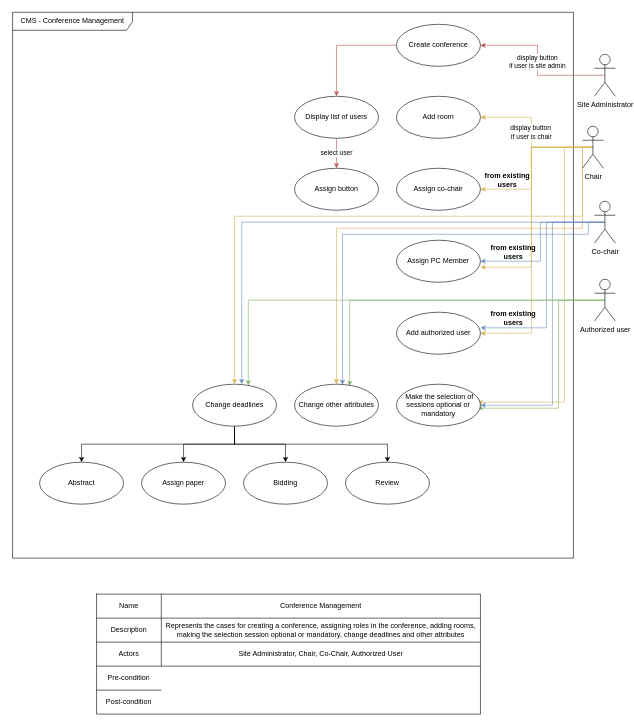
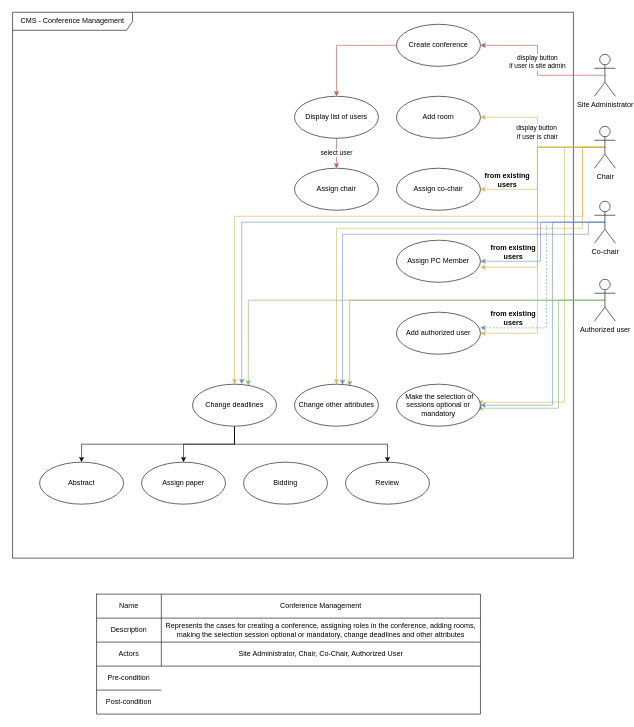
  <mxCell id="0" />
  <mxCell id="1" parent="0" />
  <mxCell id="2" value="CMS - Conference Management" style="shape=umlFrame;whiteSpace=wrap;html=1;width=200;height=30;" vertex="1" parent="1"><mxGeometry x="20" y="20" width="935" height="910" as="geometry" /></mxCell>
  <mxCell id="3" value="display button&lt;br&gt;if user is site admin" style="edgeStyle=orthogonalEdgeStyle;rounded=0;orthogonalLoop=1;jettySize=auto;html=1;exitX=0.5;exitY=0.5;exitDx=0;exitDy=0;exitPerimeter=0;fillColor=#f8cecc;strokeColor=#b85450;spacingBottom=11;" edge="1" parent="1" source="4" target="6"><mxGeometry relative="1" as="geometry" /></mxCell>
  <mxCell id="4" value="Site Administrator" style="shape=umlActor;verticalLabelPosition=bottom;verticalAlign=top;html=1;" vertex="1" parent="1"><mxGeometry x="990" y="90" width="35" height="70" as="geometry" /></mxCell>
  <mxCell id="5" style="edgeStyle=orthogonalEdgeStyle;rounded=0;orthogonalLoop=1;jettySize=auto;html=1;exitX=0;exitY=0.5;exitDx=0;exitDy=0;entryX=0.5;entryY=0;entryDx=0;entryDy=0;fillColor=#f8cecc;strokeColor=#b85450;" edge="1" parent="1" source="6" target="8"><mxGeometry relative="1" as="geometry" /></mxCell>
  <mxCell id="6" value="Create conference" style="ellipse;whiteSpace=wrap;html=1;" vertex="1" parent="1"><mxGeometry x="660" y="40" width="140" height="70" as="geometry" /></mxCell>
  <mxCell id="7" value="select user" style="edgeStyle=orthogonalEdgeStyle;rounded=0;orthogonalLoop=1;jettySize=auto;html=1;exitX=0.5;exitY=1;exitDx=0;exitDy=0;entryX=0.5;entryY=0;entryDx=0;entryDy=0;fillColor=#f8cecc;strokeColor=#b85450;" edge="1" parent="1" source="8" target="9"><mxGeometry relative="1" as="geometry" /></mxCell>
  <mxCell id="8" value="Display list of users" style="ellipse;whiteSpace=wrap;html=1;" vertex="1" parent="1"><mxGeometry x="490" y="160" width="140" height="70" as="geometry" /></mxCell>
- <mxCell id="9" value="Assign button" style="ellipse;whiteSpace=wrap;html=1;" vertex="1" parent="1"><mxGeometry x="490" y="280" width="140" height="70" as="geometry" /></mxCell>
+ <mxCell id="9" value="Assign chair" style="ellipse;whiteSpace=wrap;html=1;" vertex="1" parent="1"><mxGeometry x="490" y="280" width="140" height="70" as="geometry" /></mxCell>
  <mxCell id="10" value="Add room" style="ellipse;whiteSpace=wrap;html=1;" vertex="1" parent="1"><mxGeometry x="660" y="160" width="140" height="70" as="geometry" /></mxCell>
  <mxCell id="11" value="display button&amp;nbsp;&lt;br&gt;if user is chair" style="edgeStyle=orthogonalEdgeStyle;rounded=0;orthogonalLoop=1;jettySize=auto;html=1;exitX=0.5;exitY=0.5;exitDx=0;exitDy=0;exitPerimeter=0;fillColor=#fff2cc;strokeColor=#d6b656;spacingBottom=17;" edge="1" parent="1" source="18" target="10"><mxGeometry relative="1" as="geometry" /></mxCell>
  <mxCell id="12" style="edgeStyle=orthogonalEdgeStyle;rounded=0;orthogonalLoop=1;jettySize=auto;html=1;exitX=0.5;exitY=0.5;exitDx=0;exitDy=0;exitPerimeter=0;fillColor=#fff2cc;strokeColor=#d6b656;" edge="1" parent="1" source="18" target="19"><mxGeometry relative="1" as="geometry" /></mxCell>
  <mxCell id="13" style="edgeStyle=orthogonalEdgeStyle;rounded=0;orthogonalLoop=1;jettySize=auto;html=1;exitX=0.5;exitY=0.5;exitDx=0;exitDy=0;exitPerimeter=0;entryX=1;entryY=0.643;entryDx=0;entryDy=0;entryPerimeter=0;fillColor=#fff2cc;strokeColor=#d6b656;" edge="1" parent="1" source="18" target="26"><mxGeometry relative="1" as="geometry" /></mxCell>
  <mxCell id="14" style="edgeStyle=orthogonalEdgeStyle;rounded=0;orthogonalLoop=1;jettySize=auto;html=1;exitX=0.5;exitY=0.5;exitDx=0;exitDy=0;exitPerimeter=0;entryX=1;entryY=0.5;entryDx=0;entryDy=0;fillColor=#fff2cc;strokeColor=#d6b656;" edge="1" parent="1" source="18" target="31"><mxGeometry relative="1" as="geometry" /></mxCell>
  <mxCell id="15" style="edgeStyle=orthogonalEdgeStyle;rounded=0;orthogonalLoop=1;jettySize=auto;html=1;exitX=0.5;exitY=0.5;exitDx=0;exitDy=0;exitPerimeter=0;entryX=1;entryY=0.5;entryDx=0;entryDy=0;strokeColor=#d6b656;fontColor=#FF66B3;fillColor=#fff2cc;" edge="1" parent="1" source="18" target="32"><mxGeometry relative="1" as="geometry"><Array as="points"><mxPoint x="940" y="245" /><mxPoint x="940" y="670" /><mxPoint x="800" y="670" /></Array></mxGeometry></mxCell>
  <mxCell id="16" style="edgeStyle=orthogonalEdgeStyle;rounded=0;orthogonalLoop=1;jettySize=auto;html=1;exitX=0.5;exitY=0.5;exitDx=0;exitDy=0;exitPerimeter=0;strokeColor=#d6b656;fontColor=#000000;fillColor=#fff2cc;" edge="1" parent="1" source="18" target="33"><mxGeometry relative="1" as="geometry"><Array as="points"><mxPoint x="970" y="245" /><mxPoint x="970" y="380" /><mxPoint x="560" y="380" /></Array></mxGeometry></mxCell>
  <mxCell id="17" style="edgeStyle=orthogonalEdgeStyle;rounded=0;orthogonalLoop=1;jettySize=auto;html=1;exitX=0.5;exitY=0.5;exitDx=0;exitDy=0;exitPerimeter=0;entryX=0.5;entryY=0;entryDx=0;entryDy=0;strokeColor=#d6b656;fontColor=#000000;fillColor=#fff2cc;" edge="1" parent="1" source="18" target="38"><mxGeometry relative="1" as="geometry"><Array as="points"><mxPoint x="970" y="245" /><mxPoint x="970" y="360" /><mxPoint x="390" y="360" /></Array></mxGeometry></mxCell>
- <mxCell id="18" value="Chair" style="shape=umlActor;verticalLabelPosition=bottom;verticalAlign=top;html=1;" vertex="1" parent="1"><mxGeometry x="970" y="210" width="35" height="70" as="geometry" /></mxCell>
+ <mxCell id="18" value="Chair" style="shape=umlActor;verticalLabelPosition=bottom;verticalAlign=top;html=1;" vertex="1" parent="1"><mxGeometry x="990" y="210" width="35" height="70" as="geometry" /></mxCell>
  <mxCell id="19" value="Assign co-chair" style="ellipse;whiteSpace=wrap;html=1;" vertex="1" parent="1"><mxGeometry x="660" y="280" width="140" height="70" as="geometry" /></mxCell>
  <mxCell id="20" style="edgeStyle=orthogonalEdgeStyle;rounded=0;orthogonalLoop=1;jettySize=auto;html=1;exitX=0.5;exitY=0.5;exitDx=0;exitDy=0;exitPerimeter=0;entryX=1;entryY=0.5;entryDx=0;entryDy=0;fillColor=#dae8fc;strokeColor=#6c8ebf;" edge="1" parent="1" source="25" target="26"><mxGeometry relative="1" as="geometry"><Array as="points"><mxPoint x="900" y="370" /><mxPoint x="900" y="435" /></Array></mxGeometry></mxCell>
- <mxCell id="21" style="edgeStyle=orthogonalEdgeStyle;rounded=0;orthogonalLoop=1;jettySize=auto;html=1;exitX=0.5;exitY=0.5;exitDx=0;exitDy=0;exitPerimeter=0;entryX=1;entryY=0.371;entryDx=0;entryDy=0;entryPerimeter=0;strokeColor=#6c8ebf;fontColor=#FF66B3;fillColor=#dae8fc;" edge="1" parent="1" source="25" target="31"><mxGeometry relative="1" as="geometry"><Array as="points"><mxPoint x="910" y="370" /><mxPoint x="910" y="546" /></Array></mxGeometry></mxCell>
+ <mxCell id="21" style="edgeStyle=orthogonalEdgeStyle;rounded=0;orthogonalLoop=1;jettySize=auto;html=1;exitX=0.5;exitY=0.5;exitDx=0;exitDy=0;exitPerimeter=0;entryX=1;entryY=0.371;entryDx=0;entryDy=0;entryPerimeter=0;strokeColor=#6c8ebf;fontColor=#FF66B3;fillColor=#dae8fc;dashed=1;" edge="1" parent="1" source="25" target="31"><mxGeometry relative="1" as="geometry"><Array as="points"><mxPoint x="910" y="370" /><mxPoint x="910" y="546" /></Array></mxGeometry></mxCell>
  <mxCell id="22" style="edgeStyle=orthogonalEdgeStyle;rounded=0;orthogonalLoop=1;jettySize=auto;html=1;exitX=0.5;exitY=0.5;exitDx=0;exitDy=0;exitPerimeter=0;strokeColor=#6c8ebf;fontColor=#FF66B3;fillColor=#dae8fc;" edge="1" parent="1" source="25" target="32"><mxGeometry relative="1" as="geometry"><Array as="points"><mxPoint x="920" y="370" /><mxPoint x="920" y="675" /></Array></mxGeometry></mxCell>
  <mxCell id="23" style="edgeStyle=orthogonalEdgeStyle;rounded=0;orthogonalLoop=1;jettySize=auto;html=1;exitX=0.5;exitY=0.5;exitDx=0;exitDy=0;exitPerimeter=0;strokeColor=#6c8ebf;fontColor=#000000;entryX=0.571;entryY=0.014;entryDx=0;entryDy=0;entryPerimeter=0;fillColor=#dae8fc;" edge="1" parent="1" source="25" target="33"><mxGeometry relative="1" as="geometry"><mxPoint x="560" y="630" as="targetPoint" /><Array as="points"><mxPoint x="980" y="370" /><mxPoint x="980" y="390" /><mxPoint x="570" y="390" /></Array></mxGeometry></mxCell>
  <mxCell id="24" style="edgeStyle=orthogonalEdgeStyle;rounded=0;orthogonalLoop=1;jettySize=auto;html=1;exitX=0.5;exitY=0.5;exitDx=0;exitDy=0;exitPerimeter=0;entryX=0.586;entryY=0;entryDx=0;entryDy=0;entryPerimeter=0;strokeColor=#6c8ebf;fontColor=#000000;fillColor=#dae8fc;" edge="1" parent="1" source="25" target="38"><mxGeometry relative="1" as="geometry" /></mxCell>
  <mxCell id="25" value="Co-chair" style="shape=umlActor;verticalLabelPosition=bottom;verticalAlign=top;html=1;" vertex="1" parent="1"><mxGeometry x="990" y="335" width="35" height="70" as="geometry" /></mxCell>
  <mxCell id="26" value="Assign PC Member" style="ellipse;whiteSpace=wrap;html=1;" vertex="1" parent="1"><mxGeometry x="660" y="400" width="140" height="70" as="geometry" /></mxCell>
  <mxCell id="27" style="edgeStyle=orthogonalEdgeStyle;rounded=0;orthogonalLoop=1;jettySize=auto;html=1;exitX=0.5;exitY=0.5;exitDx=0;exitDy=0;exitPerimeter=0;entryX=1;entryY=0.5;entryDx=0;entryDy=0;strokeColor=#82b366;fontColor=#FF66B3;fillColor=#d5e8d4;" edge="1" parent="1" source="30" target="32"><mxGeometry relative="1" as="geometry"><Array as="points"><mxPoint x="930" y="500" /><mxPoint x="930" y="680" /><mxPoint x="800" y="680" /></Array></mxGeometry></mxCell>
  <mxCell id="28" style="edgeStyle=orthogonalEdgeStyle;rounded=0;orthogonalLoop=1;jettySize=auto;html=1;exitX=0.5;exitY=0.5;exitDx=0;exitDy=0;exitPerimeter=0;entryX=0.657;entryY=0.043;entryDx=0;entryDy=0;entryPerimeter=0;strokeColor=#82b366;fontColor=#000000;fillColor=#d5e8d4;" edge="1" parent="1" source="30" target="33"><mxGeometry relative="1" as="geometry" /></mxCell>
  <mxCell id="29" style="edgeStyle=orthogonalEdgeStyle;rounded=0;orthogonalLoop=1;jettySize=auto;html=1;exitX=0.5;exitY=0.5;exitDx=0;exitDy=0;exitPerimeter=0;entryX=0.664;entryY=0.029;entryDx=0;entryDy=0;entryPerimeter=0;strokeColor=#82b366;fontColor=#000000;fillColor=#d5e8d4;" edge="1" parent="1" source="30" target="38"><mxGeometry relative="1" as="geometry" /></mxCell>
  <mxCell id="30" value="Authorized user" style="shape=umlActor;verticalLabelPosition=bottom;verticalAlign=top;html=1;" vertex="1" parent="1"><mxGeometry x="990" y="465" width="35" height="70" as="geometry" /></mxCell>
  <mxCell id="31" value="Add authorized user" style="ellipse;whiteSpace=wrap;html=1;" vertex="1" parent="1"><mxGeometry x="660" y="520" width="140" height="70" as="geometry" /></mxCell>
  <mxCell id="32" value="&lt;font color=&quot;#000000&quot;&gt;&amp;nbsp;Make the selection of sessions optional or mandatory&lt;/font&gt;" style="ellipse;whiteSpace=wrap;html=1;fontColor=#FF66B3;" vertex="1" parent="1"><mxGeometry x="660" y="640" width="140" height="70" as="geometry" /></mxCell>
  <mxCell id="33" value="&lt;font color=&quot;#000000&quot;&gt;Change other attributes&lt;/font&gt;" style="ellipse;whiteSpace=wrap;html=1;strokeColor=#000000;fontColor=#FF66B3;" vertex="1" parent="1"><mxGeometry x="490" y="640" width="140" height="70" as="geometry" /></mxCell>
  <mxCell id="34" style="edgeStyle=orthogonalEdgeStyle;rounded=0;orthogonalLoop=1;jettySize=auto;html=1;exitX=0.5;exitY=1;exitDx=0;exitDy=0;fontColor=#000000;" edge="1" parent="1" source="38" target="39"><mxGeometry relative="1" as="geometry" /></mxCell>
- <mxCell id="35" style="edgeStyle=orthogonalEdgeStyle;rounded=0;orthogonalLoop=1;jettySize=auto;html=1;exitX=0.5;exitY=1;exitDx=0;exitDy=0;entryX=0.5;entryY=0;entryDx=0;entryDy=0;fontColor=#000000;" edge="1" parent="1" source="38" target="40"><mxGeometry relative="1" as="geometry" /></mxCell>
  <mxCell id="36" style="edgeStyle=orthogonalEdgeStyle;rounded=0;orthogonalLoop=1;jettySize=auto;html=1;exitX=0.5;exitY=1;exitDx=0;exitDy=0;entryX=0.5;entryY=0;entryDx=0;entryDy=0;fontColor=#000000;" edge="1" parent="1" source="38" target="41"><mxGeometry relative="1" as="geometry" /></mxCell>
  <mxCell id="37" style="edgeStyle=orthogonalEdgeStyle;rounded=0;orthogonalLoop=1;jettySize=auto;html=1;exitX=0.5;exitY=1;exitDx=0;exitDy=0;entryX=0.5;entryY=0;entryDx=0;entryDy=0;strokeColor=#000000;fontColor=#000000;" edge="1" parent="1" source="38" target="45"><mxGeometry relative="1" as="geometry" /></mxCell>
  <mxCell id="38" value="&lt;font color=&quot;#000000&quot;&gt;Change deadlines&lt;/font&gt;" style="ellipse;whiteSpace=wrap;html=1;strokeColor=#000000;fontColor=#FF66B3;" vertex="1" parent="1"><mxGeometry x="320" y="640" width="140" height="70" as="geometry" /></mxCell>
  <mxCell id="39" value="Assign paper" style="ellipse;whiteSpace=wrap;html=1;strokeColor=#000000;" vertex="1" parent="1"><mxGeometry x="235" y="770" width="140" height="70" as="geometry" /></mxCell>
  <mxCell id="40" value="Bidding" style="ellipse;whiteSpace=wrap;html=1;strokeColor=#000000;" vertex="1" parent="1"><mxGeometry x="405" y="770" width="140" height="70" as="geometry" /></mxCell>
  <mxCell id="41" value="Abstract" style="ellipse;whiteSpace=wrap;html=1;strokeColor=#000000;fontColor=#000000;" vertex="1" parent="1"><mxGeometry x="65" y="770" width="140" height="70" as="geometry" /></mxCell>
  <mxCell id="42" value="from existing users" style="text;html=1;strokeColor=none;fillColor=none;align=center;verticalAlign=middle;whiteSpace=wrap;rounded=0;fontColor=#000000;fontStyle=1" vertex="1" parent="1"><mxGeometry x="800" y="520" width="110" height="20" as="geometry" /></mxCell>
  <mxCell id="43" value="from existing users" style="text;html=1;strokeColor=none;fillColor=none;align=center;verticalAlign=middle;whiteSpace=wrap;rounded=0;fontColor=#000000;fontStyle=1" vertex="1" parent="1"><mxGeometry x="800" y="410" width="110" height="20" as="geometry" /></mxCell>
  <mxCell id="44" value="from existing users" style="text;html=1;strokeColor=none;fillColor=none;align=center;verticalAlign=middle;whiteSpace=wrap;rounded=0;fontColor=#000000;fontStyle=1" vertex="1" parent="1"><mxGeometry x="790" y="290" width="110" height="20" as="geometry" /></mxCell>
  <mxCell id="45" value="Review" style="ellipse;whiteSpace=wrap;html=1;strokeColor=#000000;" vertex="1" parent="1"><mxGeometry x="575" y="770" width="140" height="70" as="geometry" /></mxCell>
  <mxCell id="46" value="" style="shape=table;html=1;whiteSpace=wrap;startSize=0;container=1;collapsible=0;childLayout=tableLayout;rounded=0;sketch=0;shadow=0;" vertex="1" parent="1"><mxGeometry x="160" y="990" width="640" height="200" as="geometry" /></mxCell>
  <mxCell id="47" value="" style="shape=partialRectangle;html=1;whiteSpace=wrap;collapsible=0;dropTarget=0;pointerEvents=0;fillColor=none;top=0;left=0;bottom=0;right=0;points=[[0,0.5],[1,0.5]];portConstraint=eastwest;" vertex="1" parent="46"><mxGeometry width="640" height="40" as="geometry" /></mxCell>
  <mxCell id="48" value="Name" style="shape=partialRectangle;html=1;whiteSpace=wrap;connectable=0;overflow=hidden;fillColor=none;top=0;left=0;bottom=0;right=0;" vertex="1" parent="47"><mxGeometry width="108" height="40" as="geometry" /></mxCell>
  <mxCell id="49" value="Conference Management" style="shape=partialRectangle;html=1;whiteSpace=wrap;connectable=0;overflow=hidden;fillColor=none;top=0;left=0;bottom=0;right=0;" vertex="1" parent="47"><mxGeometry x="108" width="532" height="40" as="geometry" /></mxCell>
  <mxCell id="50" value="" style="shape=partialRectangle;html=1;whiteSpace=wrap;collapsible=0;dropTarget=0;pointerEvents=0;fillColor=none;top=0;left=0;bottom=0;right=0;points=[[0,0.5],[1,0.5]];portConstraint=eastwest;" vertex="1" parent="46"><mxGeometry y="40" width="640" height="40" as="geometry" /></mxCell>
  <mxCell id="51" value="Description" style="shape=partialRectangle;html=1;whiteSpace=wrap;connectable=0;overflow=hidden;fillColor=none;top=0;left=0;bottom=0;right=0;" vertex="1" parent="50"><mxGeometry width="108" height="40" as="geometry" /></mxCell>
  <mxCell id="52" value="Represents the cases for creating a conference, assigning roles in the conference, adding rooms, making the selection session optional or mandatory, change deadlines and other attributes" style="shape=partialRectangle;html=1;whiteSpace=wrap;connectable=0;overflow=hidden;fillColor=none;top=0;left=0;bottom=0;right=0;" vertex="1" parent="50"><mxGeometry x="108" width="532" height="40" as="geometry" /></mxCell>
  <mxCell id="53" value="" style="shape=partialRectangle;html=1;whiteSpace=wrap;collapsible=0;dropTarget=0;pointerEvents=0;fillColor=none;top=0;left=0;bottom=0;right=0;points=[[0,0.5],[1,0.5]];portConstraint=eastwest;" vertex="1" parent="46"><mxGeometry y="80" width="640" height="40" as="geometry" /></mxCell>
  <mxCell id="54" value="Actors" style="shape=partialRectangle;html=1;whiteSpace=wrap;connectable=0;overflow=hidden;fillColor=none;top=0;left=0;bottom=0;right=0;" vertex="1" parent="53"><mxGeometry width="108" height="40" as="geometry" /></mxCell>
  <mxCell id="55" value="Site Administrator, Chair, Co-Chair, Authorized User" style="shape=partialRectangle;html=1;whiteSpace=wrap;connectable=0;overflow=hidden;fillColor=none;top=0;left=0;bottom=0;right=0;" vertex="1" parent="53"><mxGeometry x="108" width="532" height="40" as="geometry" /></mxCell>
  <mxCell id="56" value="" style="shape=partialRectangle;html=1;whiteSpace=wrap;collapsible=0;dropTarget=0;pointerEvents=0;fillColor=none;top=0;left=0;bottom=0;right=0;points=[[0,0.5],[1,0.5]];portConstraint=eastwest;" vertex="1" parent="46"><mxGeometry y="120" width="640" height="40" as="geometry" /></mxCell>
  <mxCell id="57" value="Pre-condition" style="shape=partialRectangle;html=1;whiteSpace=wrap;connectable=0;overflow=hidden;fillColor=none;top=0;left=0;bottom=0;right=0;" vertex="1" parent="56"><mxGeometry width="108" height="40" as="geometry" /></mxCell>
  <mxCell id="58" value="" style="shape=partialRectangle;html=1;whiteSpace=wrap;collapsible=0;dropTarget=0;pointerEvents=0;fillColor=none;top=0;left=0;bottom=0;right=0;points=[[0,0.5],[1,0.5]];portConstraint=eastwest;" vertex="1" parent="46"><mxGeometry y="160" width="640" height="40" as="geometry" /></mxCell>
  <mxCell id="59" value="Post-condition" style="shape=partialRectangle;html=1;whiteSpace=wrap;connectable=0;overflow=hidden;fillColor=none;top=0;left=0;bottom=0;right=0;" vertex="1" parent="58"><mxGeometry width="108" height="40" as="geometry" /></mxCell>
